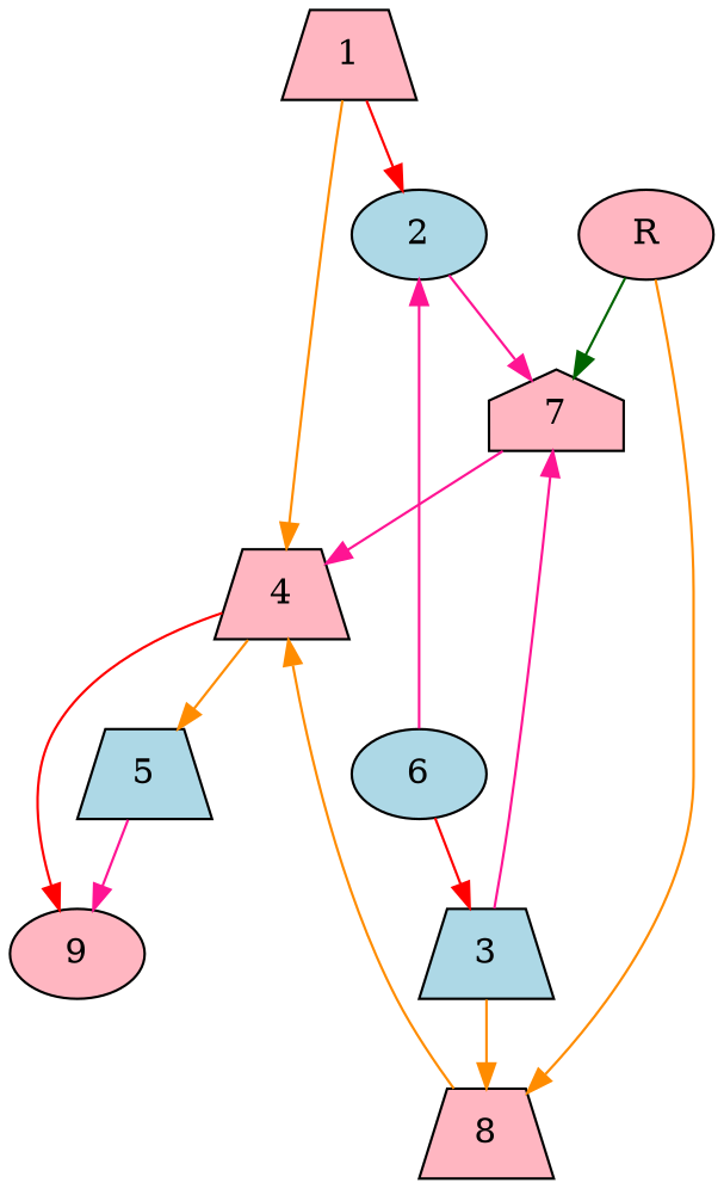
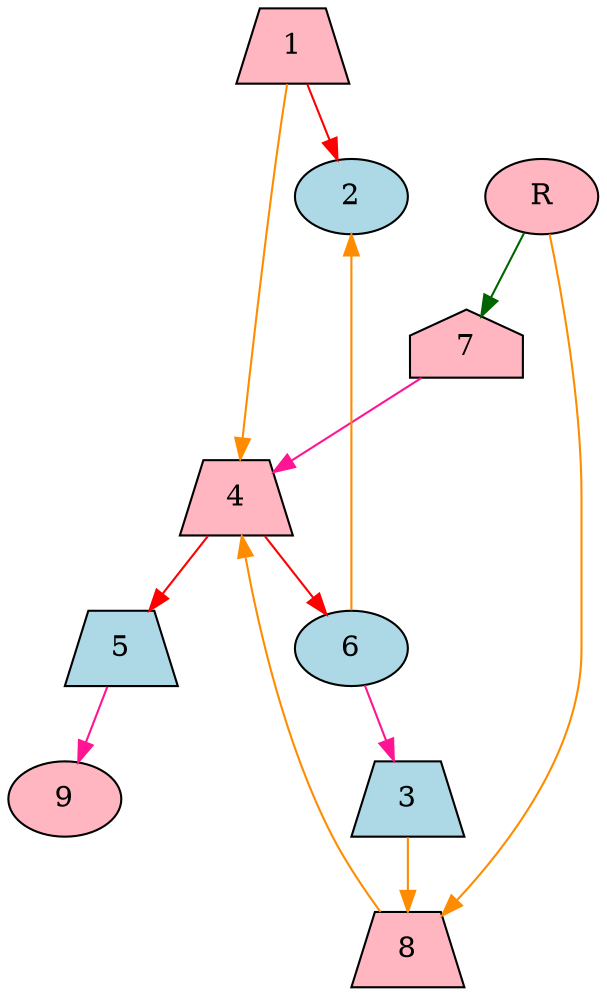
  digraph {
    node [fillcolor=lightpink shape=trapezium style=filled]
    edge [color=deeppink]
    2 [fillcolor=lightblue shape=ellipse]
    1
    4
    7 [shape=house]
    9 [shape=ellipse]
    3 [fillcolor=lightblue]
    8
    5 [fillcolor=lightblue]
    6 [fillcolor=lightblue shape=ellipse]
    R [shape=ellipse]
-   2 -> 7
    1 -> 2 [color=red]
    1 -> 4 [color=darkorange]
-   4 -> 5 [color=darkorange]
-   4 -> 9 [color=red]
+   4 -> 5 [color=red]
+   4 -> 6 [color=red]
    7 -> 4
-   3 -> 7
    3 -> 8 [color=darkorange]
    8 -> 4 [color=darkorange]
    5 -> 9
-   6 -> 2
-   6 -> 3 [color=red]
+   6 -> 2 [color=darkorange]
+   6 -> 3
    R -> 7 [color=darkgreen]
    R -> 8 [color=darkorange]
  }
